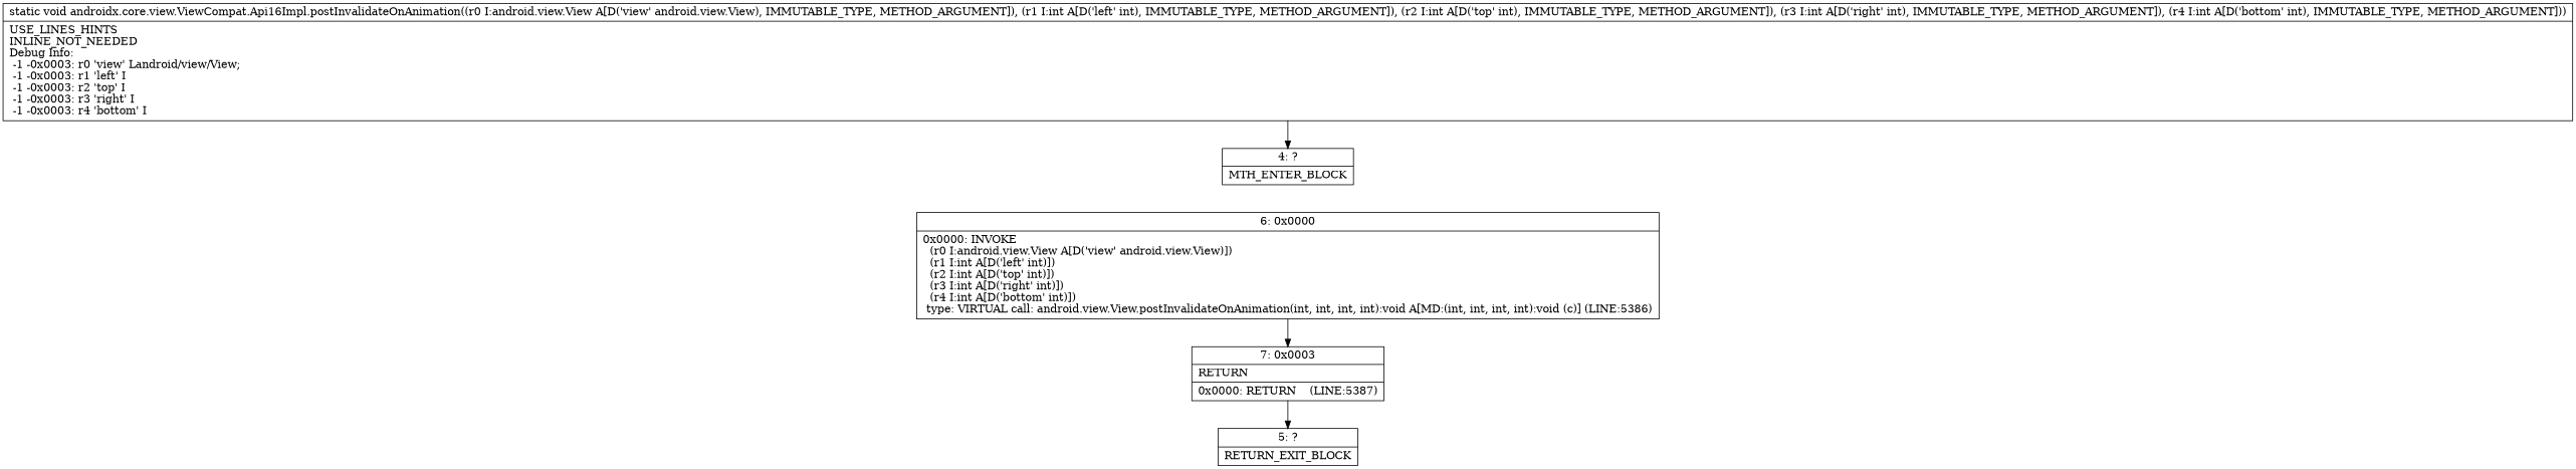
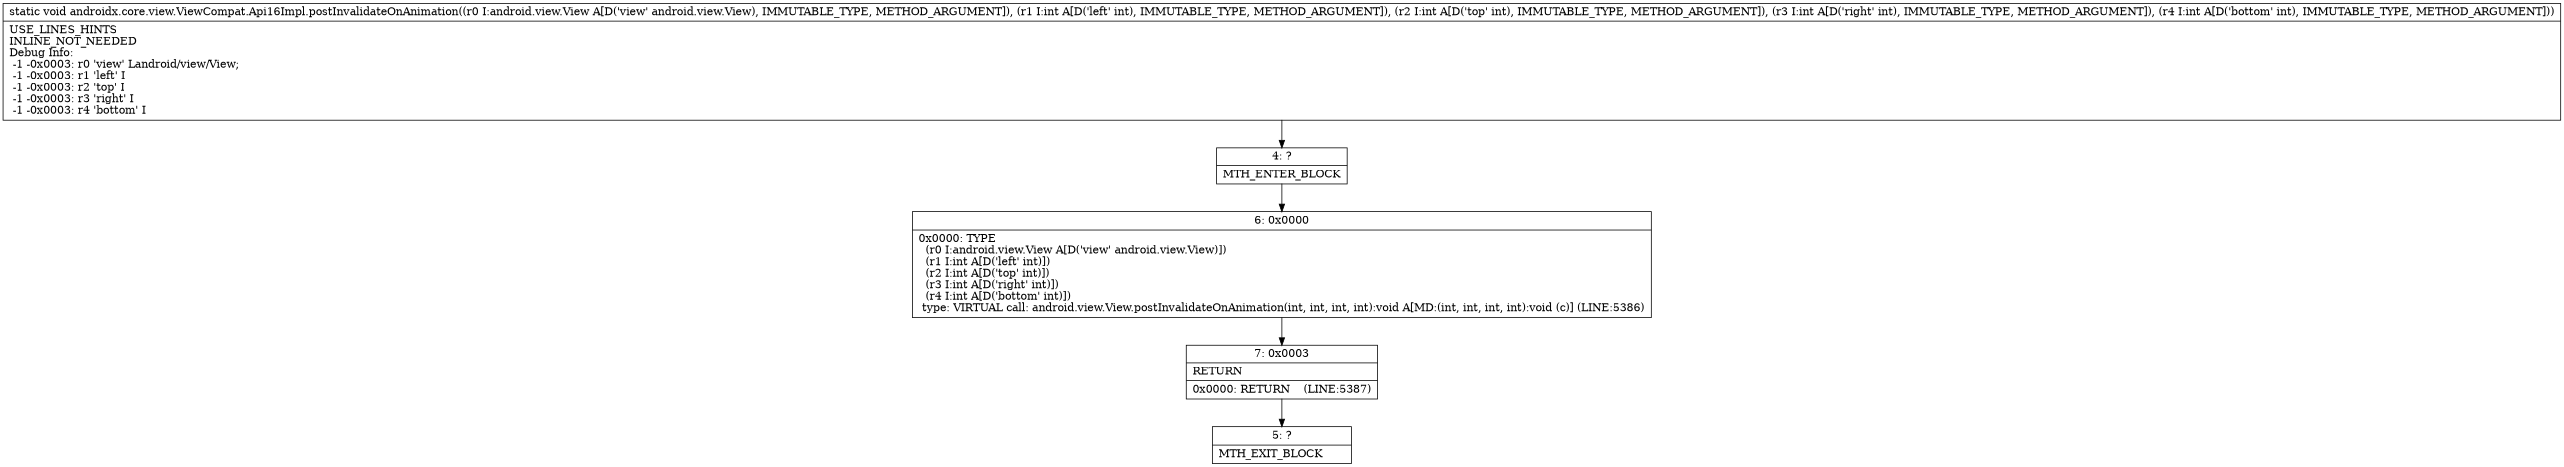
  digraph {
    node [shape=record]
    n1 [label="{4\:\ ?|MTH_ENTER_BLOCK\l}"]
-   n2 [label="{6\:\ 0x0000|0x0000: INVOKE  \l  (r0 I:android.view.View A[D('view' android.view.View)])\l  (r1 I:int A[D('left' int)])\l  (r2 I:int A[D('top' int)])\l  (r3 I:int A[D('right' int)])\l  (r4 I:int A[D('bottom' int)])\l type: VIRTUAL call: android.view.View.postInvalidateOnAnimation(int, int, int, int):void A[MD:(int, int, int, int):void (c)] (LINE:5386)\l}"]
+   n2 [label="{6\:\ 0x0000|0x0000: TYPE  \l  (r0 I:android.view.View A[D('view' android.view.View)])\l  (r1 I:int A[D('left' int)])\l  (r2 I:int A[D('top' int)])\l  (r3 I:int A[D('right' int)])\l  (r4 I:int A[D('bottom' int)])\l type: VIRTUAL call: android.view.View.postInvalidateOnAnimation(int, int, int, int):void A[MD:(int, int, int, int):void (c)] (LINE:5386)\l}"]
    n3 [label="{7\:\ 0x0003|RETURN\l|0x0000: RETURN    (LINE:5387)\l}"]
-   n4 [label="{5\:\ ?|RETURN_EXIT_BLOCK\l}"]
+   n4 [label="{5\:\ ?|MTH_EXIT_BLOCK\l}"]
    n5 [label="{static void androidx.core.view.ViewCompat.Api16Impl.postInvalidateOnAnimation((r0 I:android.view.View A[D('view' android.view.View), IMMUTABLE_TYPE, METHOD_ARGUMENT]), (r1 I:int A[D('left' int), IMMUTABLE_TYPE, METHOD_ARGUMENT]), (r2 I:int A[D('top' int), IMMUTABLE_TYPE, METHOD_ARGUMENT]), (r3 I:int A[D('right' int), IMMUTABLE_TYPE, METHOD_ARGUMENT]), (r4 I:int A[D('bottom' int), IMMUTABLE_TYPE, METHOD_ARGUMENT]))  | USE_LINES_HINTS\lINLINE_NOT_NEEDED\lDebug Info:\l  \-1 \-0x0003: r0 'view' Landroid\/view\/View;\l  \-1 \-0x0003: r1 'left' I\l  \-1 \-0x0003: r2 'top' I\l  \-1 \-0x0003: r3 'right' I\l  \-1 \-0x0003: r4 'bottom' I\l}"]
+   n1 -> n2
    n2 -> n3
    n3 -> n4
    n5 -> n1
  }
